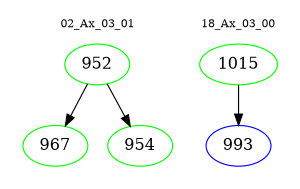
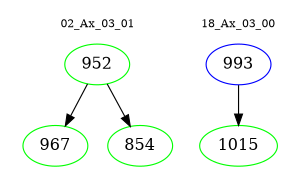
  digraph {
    node [color=green]
    edge [color=black]
    n1 [label=952]
    n2 [label=967]
-   n3 [label=954]
+   n3 [label=854]
    n4 [color=blue label=993]
    n5 [label=1015]
    subgraph cluster_1 {
      color=white
      fontsize=10
      label="02_Ax_03_01"
      n1
      n2
      n3
    }
    subgraph cluster_2 {
      color=white
      fontsize=10
      label="18_Ax_03_00"
      n4
      n5
    }
    n1 -> n2
    n1 -> n3
-   n5 -> n4
+   n4 -> n5
  }
